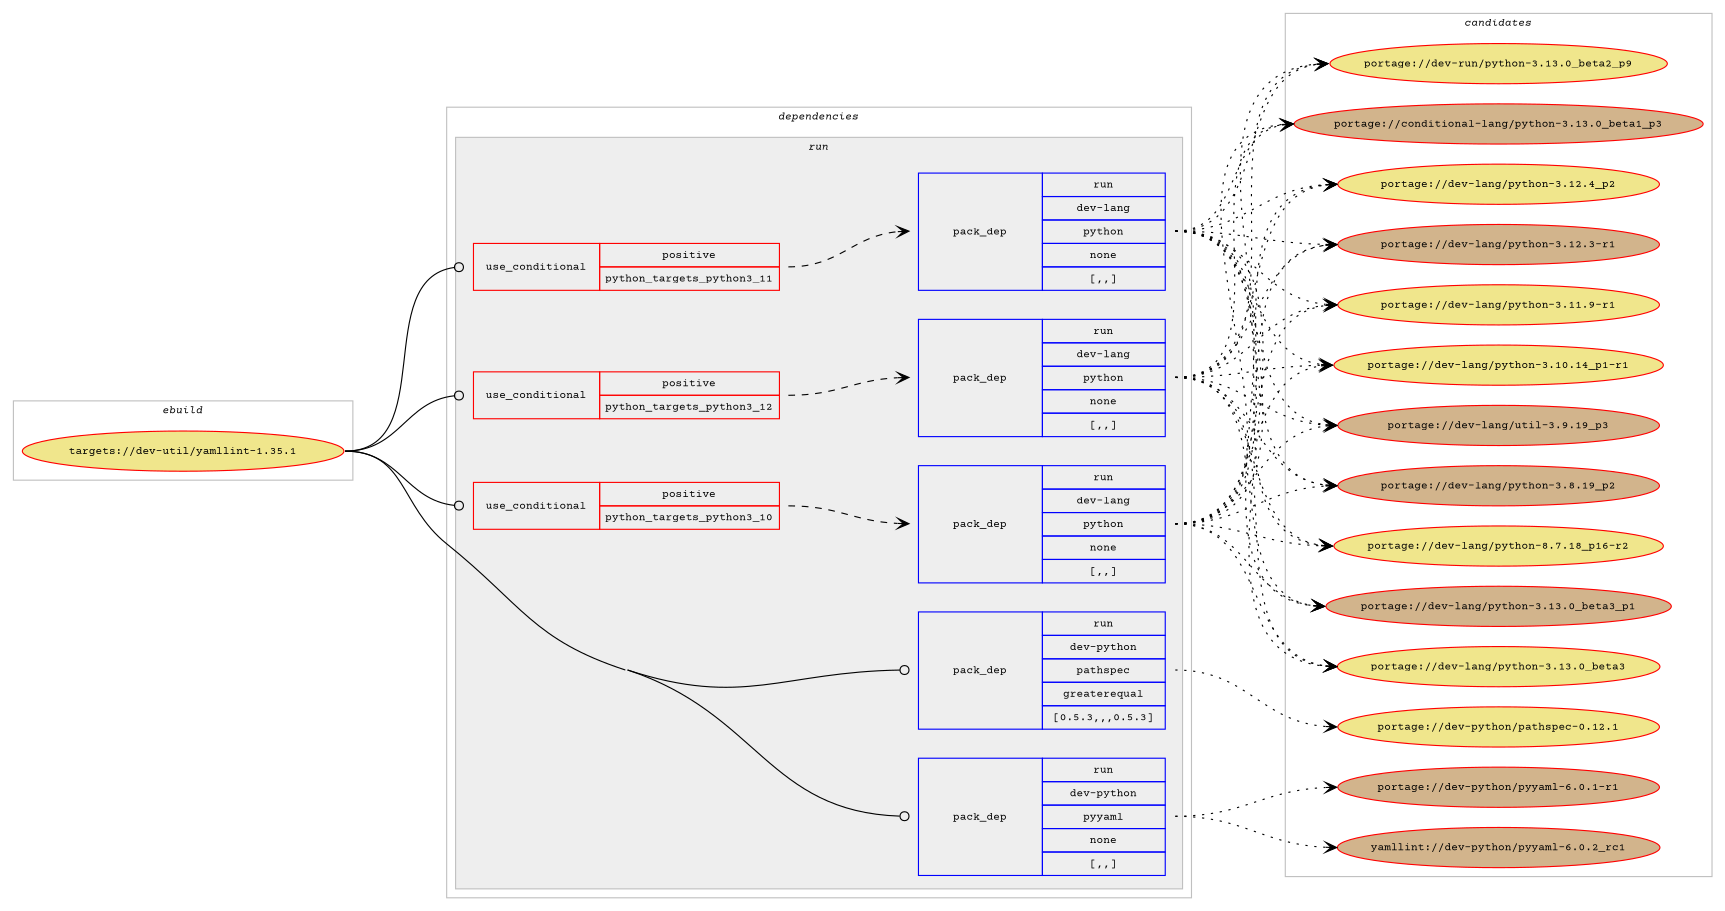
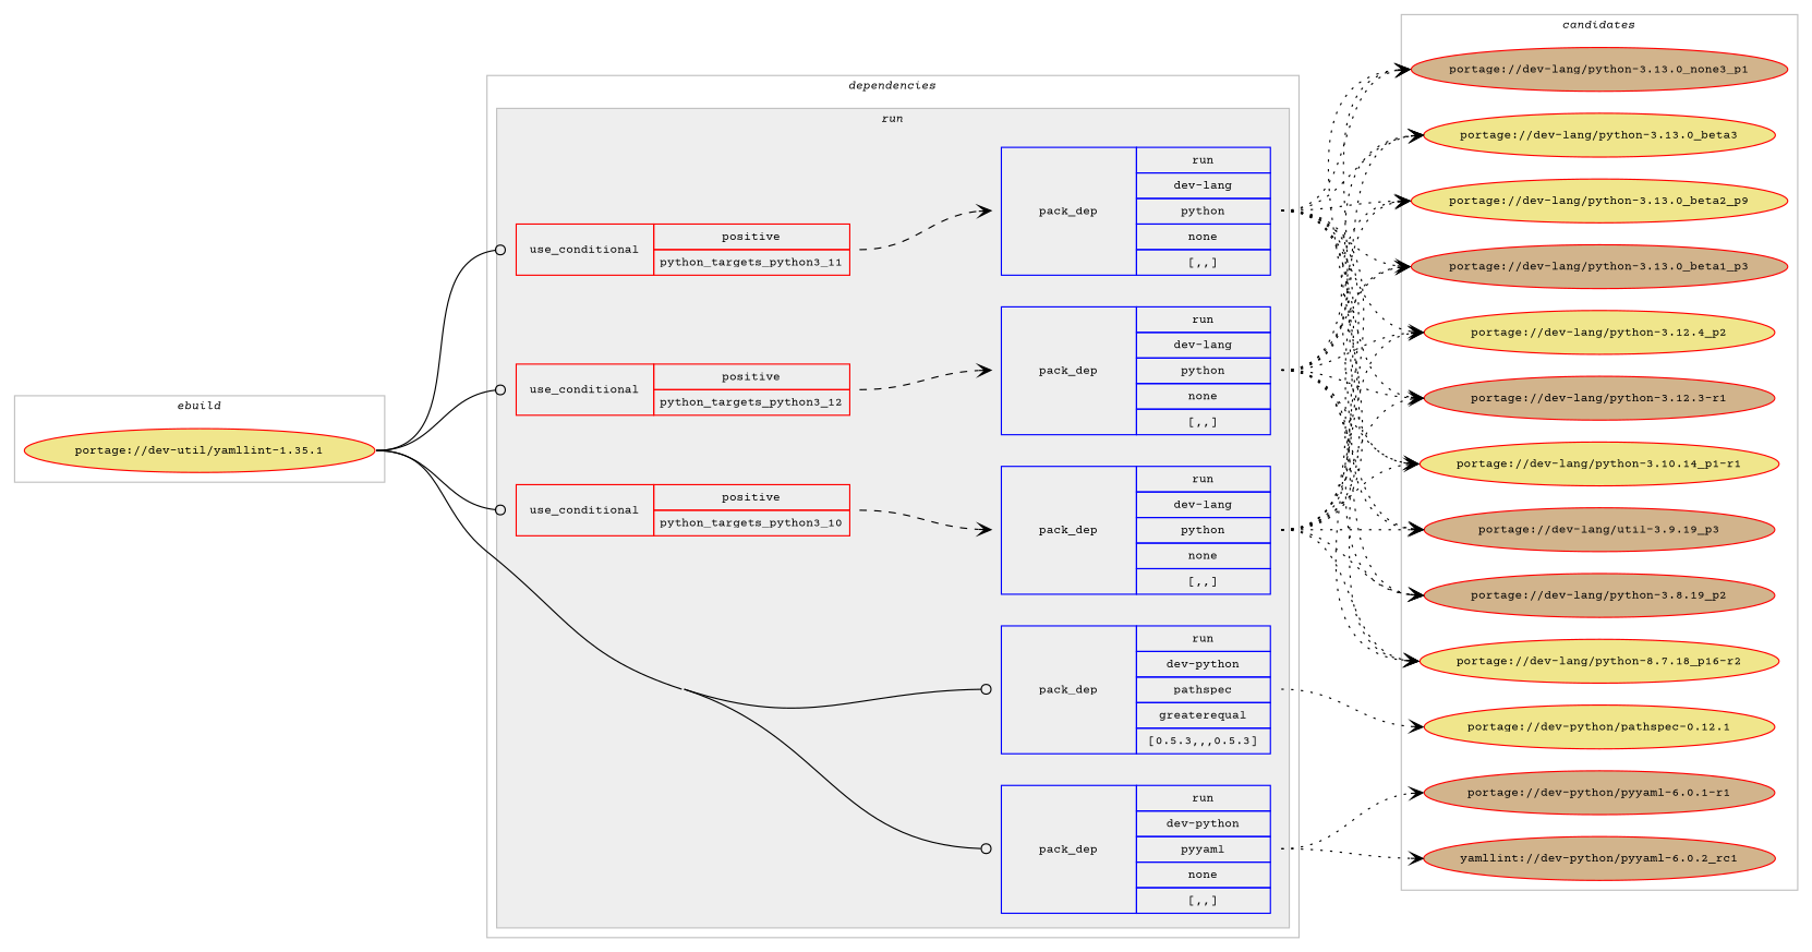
  digraph {
    compound=true
    concentrate=true
    fontname="Courier Prime"
    fontsize=10
    newrank=true
    rankdir=LR
    ranksep=1.5
    node [color=red fontname="Courier Prime" fontsize=10 style=filled]
    edge [arrowhead=vee fontname="Courier Prime" headport=w style=dotted tailport=e weight=100]
-   n1 [fillcolor=khaki label="targets://dev-util/yamllint-1.35.1" width=4]
+   n1 [fillcolor=khaki label="portage://dev-util/yamllint-1.35.1" width=4]
    n2 [color=blue label=<<TABLE BORDER="0" CELLBORDER="1" CELLSPACING="0" CELLPADDING="4" WIDTH="220"><TR><TD ROWSPAN="6" CELLPADDING="30">pack_dep</TD></TR><TR><TD WIDTH="110">run</TD></TR><TR><TD>dev-lang</TD></TR><TR><TD>python</TD></TR><TR><TD>none</TD></TR><TR><TD>[,,]</TD></TR></TABLE>> shape=none style=""]
    n3 [label=<<TABLE BORDER="0" CELLBORDER="1" CELLSPACING="0" CELLPADDING="4"><TR><TD ROWSPAN="3" CELLPADDING="10">use_conditional</TD></TR><TR><TD>positive</TD></TR><TR><TD>python_targets_python3_10</TD></TR></TABLE>> shape=none style=""]
    n4 [color=blue label=<<TABLE BORDER="0" CELLBORDER="1" CELLSPACING="0" CELLPADDING="4" WIDTH="220"><TR><TD ROWSPAN="6" CELLPADDING="30">pack_dep</TD></TR><TR><TD WIDTH="110">run</TD></TR><TR><TD>dev-lang</TD></TR><TR><TD>python</TD></TR><TR><TD>none</TD></TR><TR><TD>[,,]</TD></TR></TABLE>> shape=none style=""]
    n5 [label=<<TABLE BORDER="0" CELLBORDER="1" CELLSPACING="0" CELLPADDING="4"><TR><TD ROWSPAN="3" CELLPADDING="10">use_conditional</TD></TR><TR><TD>positive</TD></TR><TR><TD>python_targets_python3_11</TD></TR></TABLE>> shape=none style=""]
    n6 [color=blue label=<<TABLE BORDER="0" CELLBORDER="1" CELLSPACING="0" CELLPADDING="4" WIDTH="220"><TR><TD ROWSPAN="6" CELLPADDING="30">pack_dep</TD></TR><TR><TD WIDTH="110">run</TD></TR><TR><TD>dev-lang</TD></TR><TR><TD>python</TD></TR><TR><TD>none</TD></TR><TR><TD>[,,]</TD></TR></TABLE>> shape=none style=""]
    n7 [label=<<TABLE BORDER="0" CELLBORDER="1" CELLSPACING="0" CELLPADDING="4"><TR><TD ROWSPAN="3" CELLPADDING="10">use_conditional</TD></TR><TR><TD>positive</TD></TR><TR><TD>python_targets_python3_12</TD></TR></TABLE>> shape=none style=""]
    n8 [color=blue label=<<TABLE BORDER="0" CELLBORDER="1" CELLSPACING="0" CELLPADDING="4" WIDTH="220"><TR><TD ROWSPAN="6" CELLPADDING="30">pack_dep</TD></TR><TR><TD WIDTH="110">run</TD></TR><TR><TD>dev-python</TD></TR><TR><TD>pathspec</TD></TR><TR><TD>greaterequal</TD></TR><TR><TD>[0.5.3,,,0.5.3]</TD></TR></TABLE>> shape=none style=""]
    n9 [color=blue label=<<TABLE BORDER="0" CELLBORDER="1" CELLSPACING="0" CELLPADDING="4" WIDTH="220"><TR><TD ROWSPAN="6" CELLPADDING="30">pack_dep</TD></TR><TR><TD WIDTH="110">run</TD></TR><TR><TD>dev-python</TD></TR><TR><TD>pyyaml</TD></TR><TR><TD>none</TD></TR><TR><TD>[,,]</TD></TR></TABLE>> shape=none style=""]
-   n10 [fillcolor=tan label="portage://dev-lang/python-3.13.0_beta3_p1" width=4]
+   n10 [fillcolor=tan label="portage://dev-lang/python-3.13.0_none3_p1" width=4]
    n11 [fillcolor=khaki label="portage://dev-lang/python-3.13.0_beta3" width=4]
-   n12 [fillcolor=khaki label="portage://dev-run/python-3.13.0_beta2_p9" width=4]
-   n13 [fillcolor=tan label="portage://conditional-lang/python-3.13.0_beta1_p3" width=4]
+   n12 [fillcolor=khaki label="portage://dev-lang/python-3.13.0_beta2_p9" width=4]
+   n13 [fillcolor=tan label="portage://dev-lang/python-3.13.0_beta1_p3" width=4]
    n14 [fillcolor=khaki label="portage://dev-lang/python-3.12.4_p2" width=4]
    n15 [fillcolor=tan label="portage://dev-lang/python-3.12.3-r1" width=4]
-   n16 [fillcolor=khaki label="portage://dev-lang/python-3.11.9-r1" width=4]
    n17 [fillcolor=khaki label="portage://dev-lang/python-3.10.14_p1-r1" width=4]
    n18 [fillcolor=tan label="portage://dev-lang/util-3.9.19_p3" width=4]
    n19 [fillcolor=tan label="portage://dev-lang/python-3.8.19_p2" width=4]
    n20 [fillcolor=khaki label="portage://dev-lang/python-8.7.18_p16-r2" width=4]
    n21 [fillcolor=khaki label="portage://dev-python/pathspec-0.12.1" width=4]
    n22 [fillcolor=tan label="yamllint://dev-python/pyyaml-6.0.2_rc1" width=4]
    n23 [fillcolor=tan label="portage://dev-python/pyyaml-6.0.1-r1" width=4]
    subgraph cluster_1 {
      color=gray
      label=<<i>ebuild</i>>
      n1
    }
    subgraph cluster_2 {
      color=gray
      label=<<i>dependencies</i>>
      subgraph cluster_3 {
        color=gray
        fillcolor="#eeeeee"
        label=<<i>compile</i>>
        style=filled
      }
      subgraph cluster_4 {
        color=gray
        fillcolor="#eeeeee"
        label=<<i>compile and run</i>>
        style=filled
      }
      subgraph cluster_5 {
        color=gray
        fillcolor="#eeeeee"
        label=<<i>run</i>>
        style=filled
        subgraph sub_6 {
          color=gray
          fillcolor="#eeeeee"
          label=<<i>run</i>>
          style=filled
          n5
          subgraph sub_7 {
            color=gray
            fillcolor="#eeeeee"
            label=<<i>run</i>>
            style=filled
            n4
          }
        }
        subgraph sub_8 {
          color=gray
          fillcolor="#eeeeee"
          label=<<i>run</i>>
          style=filled
          n3
          subgraph sub_9 {
            color=gray
            fillcolor="#eeeeee"
            label=<<i>run</i>>
            style=filled
            n2
          }
        }
        subgraph sub_10 {
          color=gray
          fillcolor="#eeeeee"
          label=<<i>run</i>>
          style=filled
          n7
          subgraph sub_11 {
            color=gray
            fillcolor="#eeeeee"
            label=<<i>run</i>>
            style=filled
            n6
          }
        }
        subgraph sub_12 {
          color=gray
          fillcolor="#eeeeee"
          label=<<i>run</i>>
          style=filled
          n8
        }
        subgraph sub_13 {
          color=gray
          fillcolor="#eeeeee"
          label=<<i>run</i>>
          style=filled
          n9
        }
      }
    }
    subgraph cluster_14 {
      color=gray
      label=<<i>candidates</i>>
      rank=same
      subgraph sub_15 {
        color=black
        label=<<i>candidates</i>>
        nodesep=1
        rank=same
        n10
        n11
        n12
        n13
        n14
        n15
-       n16
        n17
        n18
        n19
        n20
      }
      subgraph sub_16 {
        color=black
        label=<<i>candidates</i>>
        nodesep=1
        rank=same
        n10
        n11
        n12
        n13
        n14
        n15
-       n16
        n17
        n18
        n19
        n20
      }
      subgraph sub_17 {
        color=black
        label=<<i>candidates</i>>
        nodesep=1
        rank=same
        n10
        n11
        n12
        n13
        n14
        n15
-       n16
        n17
        n18
        n19
        n20
      }
      subgraph sub_18 {
        color=black
        label=<<i>candidates</i>>
        nodesep=1
        rank=same
        n21
      }
      subgraph sub_19 {
        color=black
        label=<<i>candidates</i>>
        nodesep=1
        rank=same
        n22
        n23
      }
    }
    n1 -> n3 [arrowhead=odot style=solid weight=20]
    n1 -> n5 [arrowhead=odot style=solid weight=20]
    n1 -> n7 [arrowhead=odot style=solid weight=20]
    n1 -> n8 [arrowhead=odot style=solid weight=20]
    n1 -> n9 [arrowhead=odot style=solid weight=20]
    n2 -> n10
    n2 -> n11
    n2 -> n12
    n2 -> n13
    n2 -> n14
    n2 -> n15
-   n2 -> n16
    n2 -> n17
    n2 -> n18
    n2 -> n19
    n2 -> n20
    n3 -> n2 [style=dashed weight=20]
    n4 -> n10
    n4 -> n11
    n4 -> n12
    n4 -> n13
    n4 -> n14
    n4 -> n15
-   n4 -> n16
    n4 -> n17
    n4 -> n18
    n4 -> n19
    n4 -> n20
    n5 -> n4 [style=dashed weight=20]
    n6 -> n10
    n6 -> n11
    n6 -> n12
    n6 -> n13
    n6 -> n14
    n6 -> n15
-   n6 -> n16
    n6 -> n17
    n6 -> n18
    n6 -> n19
    n6 -> n20
    n7 -> n6 [style=dashed weight=20]
    n8 -> n21
    n9 -> n22
    n9 -> n23
  }
